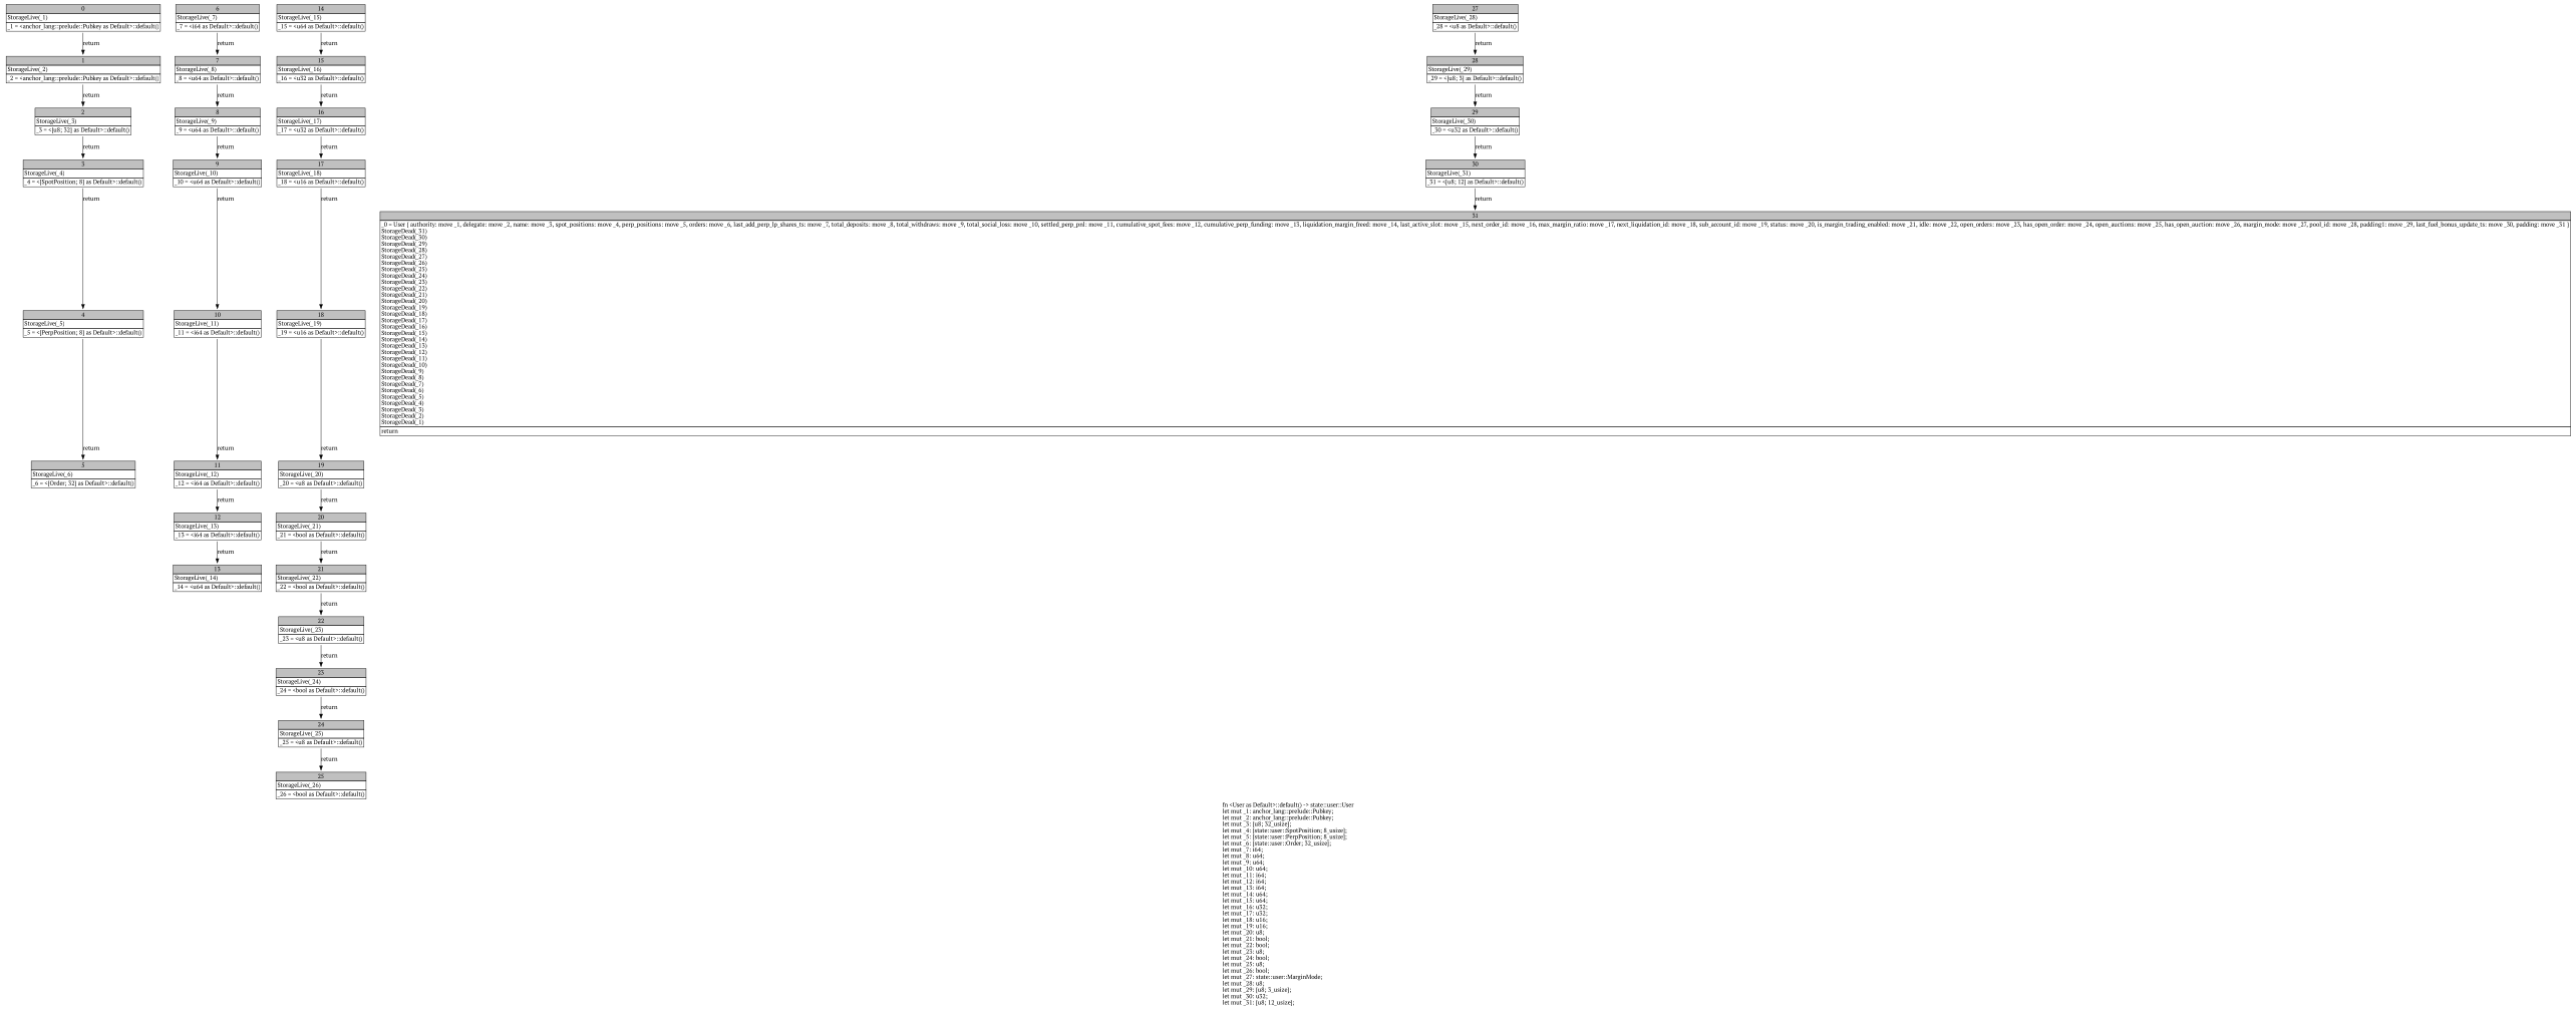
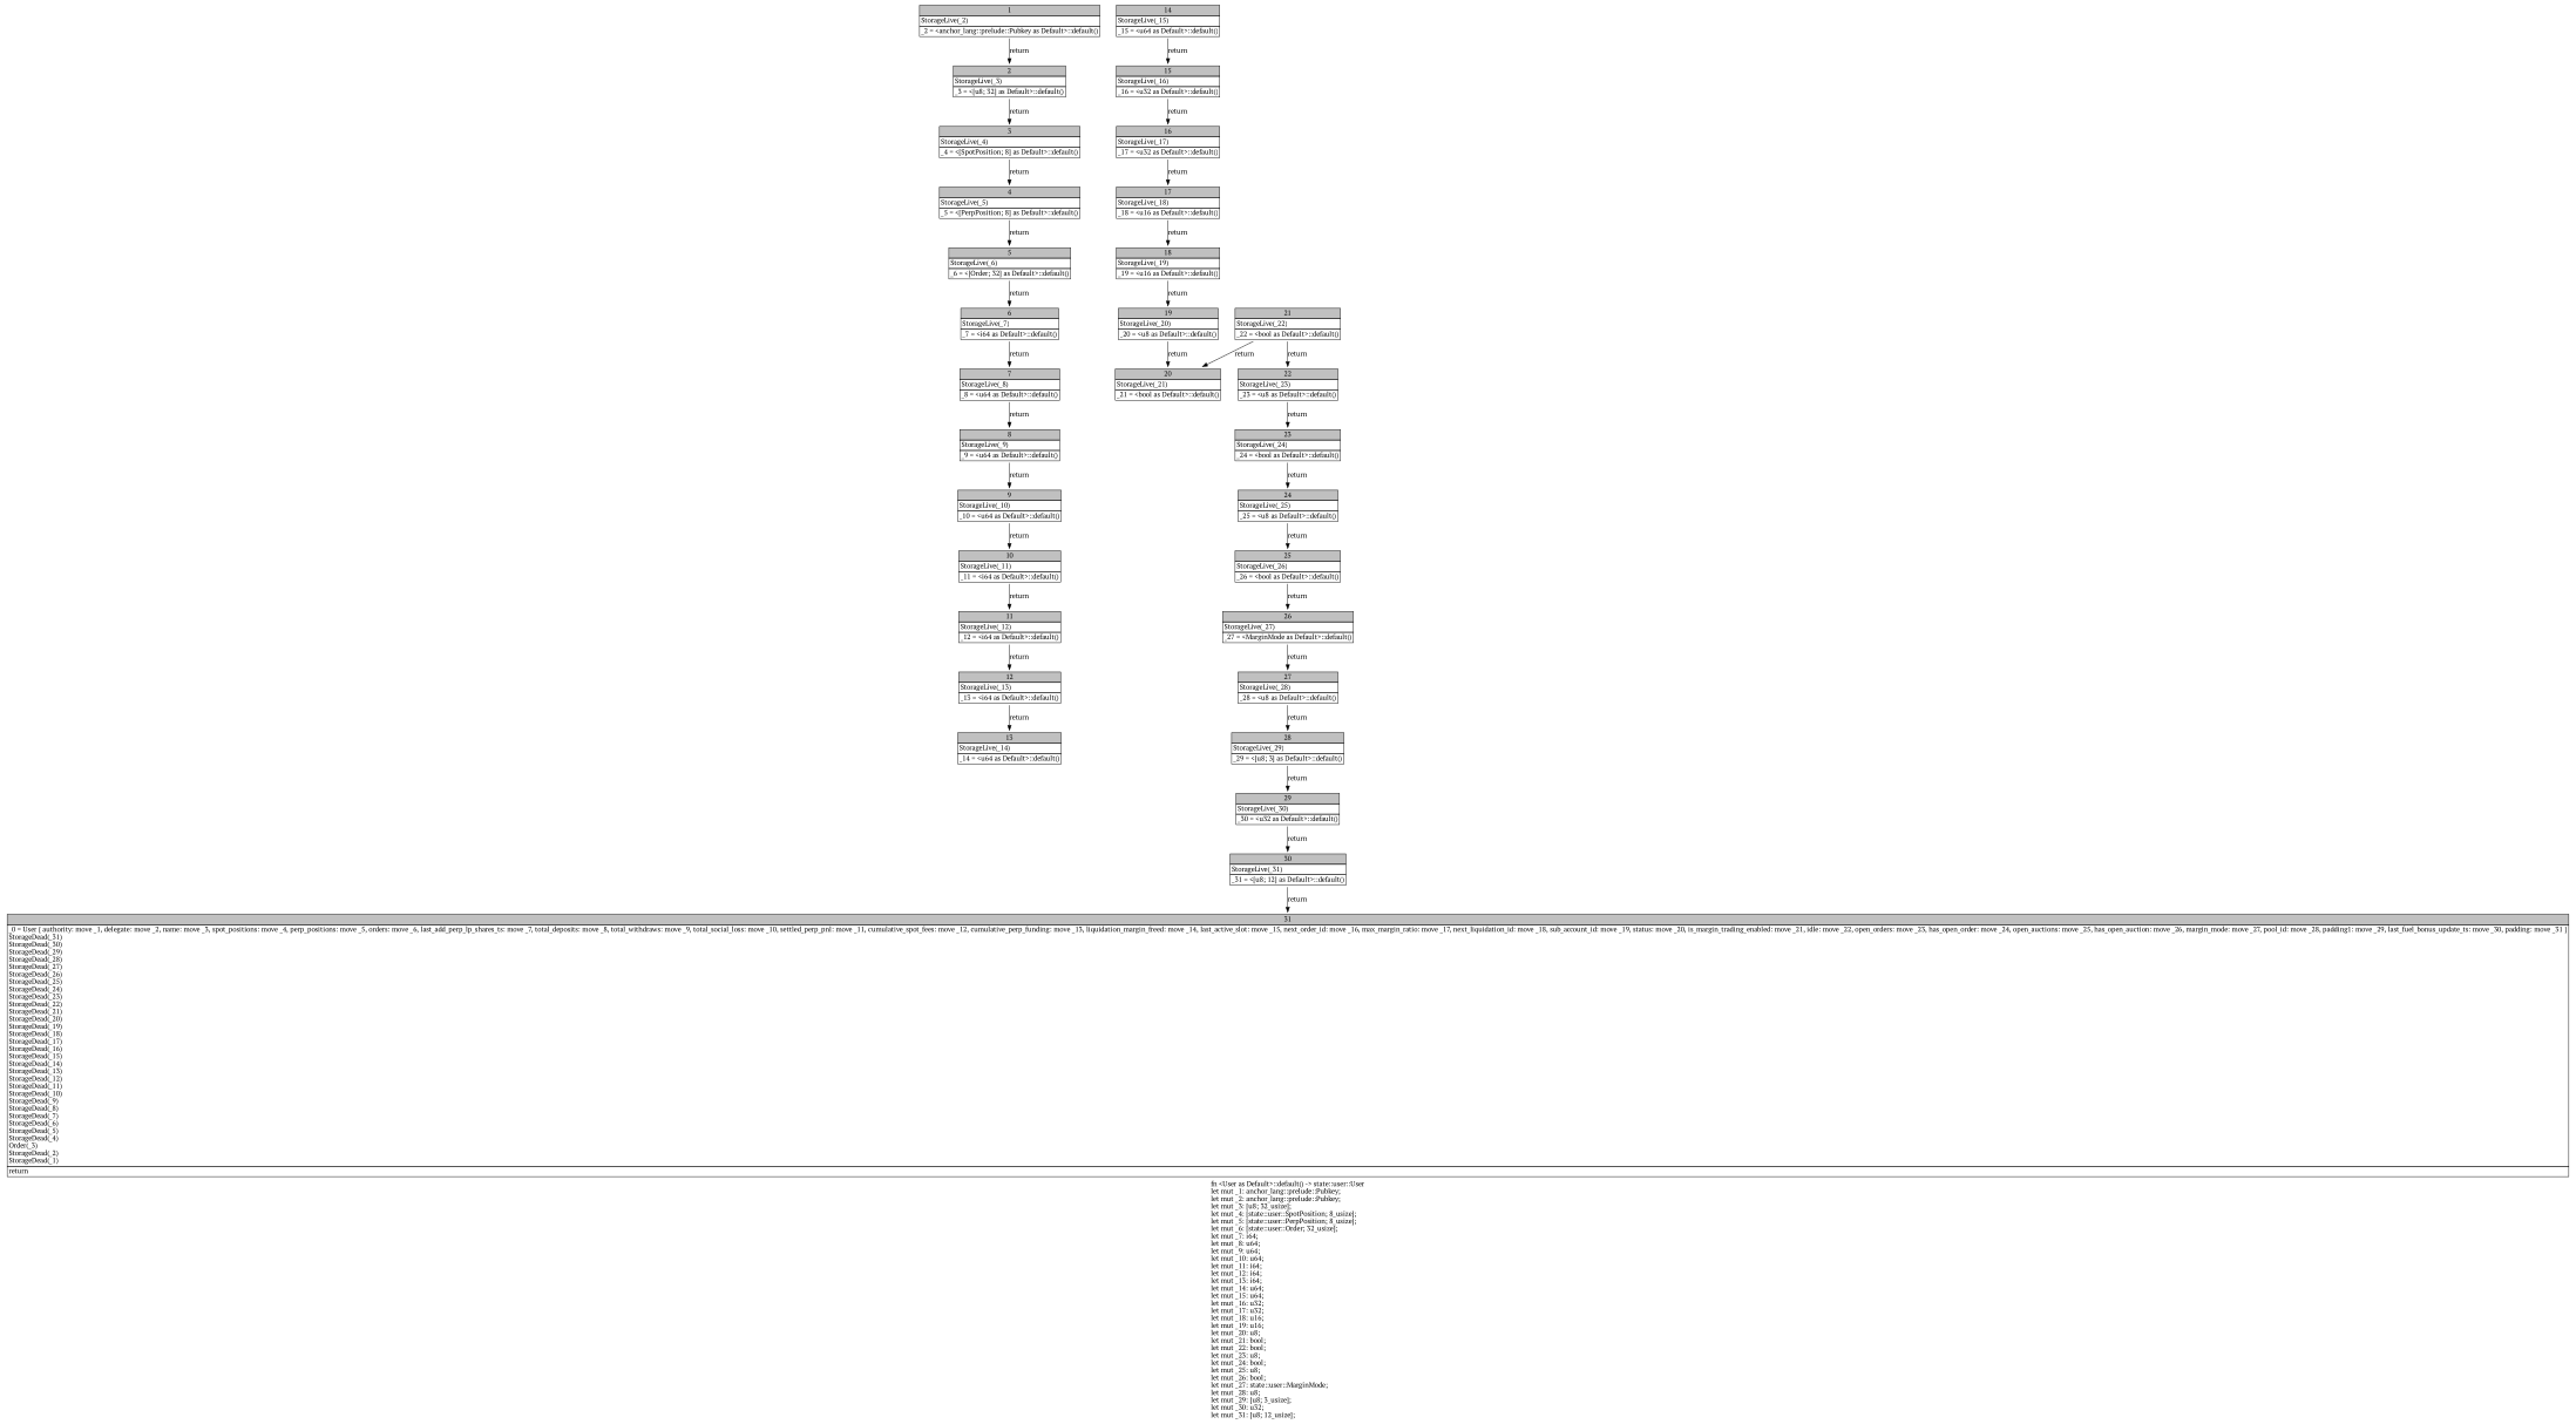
  digraph {
    fontname="PT Serif"
    label=<fn &lt;User as Default&gt;::default() -&gt; state::user::User<br align="left"/>let mut _1: anchor_lang::prelude::Pubkey;<br align="left"/>let mut _2: anchor_lang::prelude::Pubkey;<br align="left"/>let mut _3: [u8; 32_usize];<br align="left"/>let mut _4: [state::user::SpotPosition; 8_usize];<br align="left"/>let mut _5: [state::user::PerpPosition; 8_usize];<br align="left"/>let mut _6: [state::user::Order; 32_usize];<br align="left"/>let mut _7: i64;<br align="left"/>let mut _8: u64;<br align="left"/>let mut _9: u64;<br align="left"/>let mut _10: u64;<br align="left"/>let mut _11: i64;<br align="left"/>let mut _12: i64;<br align="left"/>let mut _13: i64;<br align="left"/>let mut _14: u64;<br align="left"/>let mut _15: u64;<br align="left"/>let mut _16: u32;<br align="left"/>let mut _17: u32;<br align="left"/>let mut _18: u16;<br align="left"/>let mut _19: u16;<br align="left"/>let mut _20: u8;<br align="left"/>let mut _21: bool;<br align="left"/>let mut _22: bool;<br align="left"/>let mut _23: u8;<br align="left"/>let mut _24: bool;<br align="left"/>let mut _25: u8;<br align="left"/>let mut _26: bool;<br align="left"/>let mut _27: state::user::MarginMode;<br align="left"/>let mut _28: u8;<br align="left"/>let mut _29: [u8; 3_usize];<br align="left"/>let mut _30: u32;<br align="left"/>let mut _31: [u8; 12_usize];<br align="left"/>>
    node [fontname="PT Serif" shape=none]
    edge [fontname="PT Serif"]
-   n1 [label=<<table border="0" cellborder="1" cellspacing="0"><tr><td bgcolor="gray" align="center" colspan="1">0</td></tr><tr><td align="left" balign="left">StorageLive(_1)<br/></td></tr><tr><td align="left">_1 = &lt;anchor_lang::prelude::Pubkey as Default&gt;::default()</td></tr></table>>]
    n2 [label=<<table border="0" cellborder="1" cellspacing="0"><tr><td bgcolor="gray" align="center" colspan="1">1</td></tr><tr><td align="left" balign="left">StorageLive(_2)<br/></td></tr><tr><td align="left">_2 = &lt;anchor_lang::prelude::Pubkey as Default&gt;::default()</td></tr></table>>]
    n3 [label=<<table border="0" cellborder="1" cellspacing="0"><tr><td bgcolor="gray" align="center" colspan="1">2</td></tr><tr><td align="left" balign="left">StorageLive(_3)<br/></td></tr><tr><td align="left">_3 = &lt;[u8; 32] as Default&gt;::default()</td></tr></table>>]
    n4 [label=<<table border="0" cellborder="1" cellspacing="0"><tr><td bgcolor="gray" align="center" colspan="1">3</td></tr><tr><td align="left" balign="left">StorageLive(_4)<br/></td></tr><tr><td align="left">_4 = &lt;[SpotPosition; 8] as Default&gt;::default()</td></tr></table>>]
    n5 [label=<<table border="0" cellborder="1" cellspacing="0"><tr><td bgcolor="gray" align="center" colspan="1">4</td></tr><tr><td align="left" balign="left">StorageLive(_5)<br/></td></tr><tr><td align="left">_5 = &lt;[PerpPosition; 8] as Default&gt;::default()</td></tr></table>>]
    n6 [label=<<table border="0" cellborder="1" cellspacing="0"><tr><td bgcolor="gray" align="center" colspan="1">5</td></tr><tr><td align="left" balign="left">StorageLive(_6)<br/></td></tr><tr><td align="left">_6 = &lt;[Order; 32] as Default&gt;::default()</td></tr></table>>]
    n7 [label=<<table border="0" cellborder="1" cellspacing="0"><tr><td bgcolor="gray" align="center" colspan="1">6</td></tr><tr><td align="left" balign="left">StorageLive(_7)<br/></td></tr><tr><td align="left">_7 = &lt;i64 as Default&gt;::default()</td></tr></table>>]
    n8 [label=<<table border="0" cellborder="1" cellspacing="0"><tr><td bgcolor="gray" align="center" colspan="1">7</td></tr><tr><td align="left" balign="left">StorageLive(_8)<br/></td></tr><tr><td align="left">_8 = &lt;u64 as Default&gt;::default()</td></tr></table>>]
    n9 [label=<<table border="0" cellborder="1" cellspacing="0"><tr><td bgcolor="gray" align="center" colspan="1">8</td></tr><tr><td align="left" balign="left">StorageLive(_9)<br/></td></tr><tr><td align="left">_9 = &lt;u64 as Default&gt;::default()</td></tr></table>>]
    n10 [label=<<table border="0" cellborder="1" cellspacing="0"><tr><td bgcolor="gray" align="center" colspan="1">9</td></tr><tr><td align="left" balign="left">StorageLive(_10)<br/></td></tr><tr><td align="left">_10 = &lt;u64 as Default&gt;::default()</td></tr></table>>]
    n11 [label=<<table border="0" cellborder="1" cellspacing="0"><tr><td bgcolor="gray" align="center" colspan="1">10</td></tr><tr><td align="left" balign="left">StorageLive(_11)<br/></td></tr><tr><td align="left">_11 = &lt;i64 as Default&gt;::default()</td></tr></table>>]
    n12 [label=<<table border="0" cellborder="1" cellspacing="0"><tr><td bgcolor="gray" align="center" colspan="1">11</td></tr><tr><td align="left" balign="left">StorageLive(_12)<br/></td></tr><tr><td align="left">_12 = &lt;i64 as Default&gt;::default()</td></tr></table>>]
    n13 [label=<<table border="0" cellborder="1" cellspacing="0"><tr><td bgcolor="gray" align="center" colspan="1">12</td></tr><tr><td align="left" balign="left">StorageLive(_13)<br/></td></tr><tr><td align="left">_13 = &lt;i64 as Default&gt;::default()</td></tr></table>>]
    n14 [label=<<table border="0" cellborder="1" cellspacing="0"><tr><td bgcolor="gray" align="center" colspan="1">13</td></tr><tr><td align="left" balign="left">StorageLive(_14)<br/></td></tr><tr><td align="left">_14 = &lt;u64 as Default&gt;::default()</td></tr></table>>]
    n15 [label=<<table border="0" cellborder="1" cellspacing="0"><tr><td bgcolor="gray" align="center" colspan="1">14</td></tr><tr><td align="left" balign="left">StorageLive(_15)<br/></td></tr><tr><td align="left">_15 = &lt;u64 as Default&gt;::default()</td></tr></table>>]
    n16 [label=<<table border="0" cellborder="1" cellspacing="0"><tr><td bgcolor="gray" align="center" colspan="1">15</td></tr><tr><td align="left" balign="left">StorageLive(_16)<br/></td></tr><tr><td align="left">_16 = &lt;u32 as Default&gt;::default()</td></tr></table>>]
    n17 [label=<<table border="0" cellborder="1" cellspacing="0"><tr><td bgcolor="gray" align="center" colspan="1">16</td></tr><tr><td align="left" balign="left">StorageLive(_17)<br/></td></tr><tr><td align="left">_17 = &lt;u32 as Default&gt;::default()</td></tr></table>>]
    n18 [label=<<table border="0" cellborder="1" cellspacing="0"><tr><td bgcolor="gray" align="center" colspan="1">17</td></tr><tr><td align="left" balign="left">StorageLive(_18)<br/></td></tr><tr><td align="left">_18 = &lt;u16 as Default&gt;::default()</td></tr></table>>]
    n19 [label=<<table border="0" cellborder="1" cellspacing="0"><tr><td bgcolor="gray" align="center" colspan="1">18</td></tr><tr><td align="left" balign="left">StorageLive(_19)<br/></td></tr><tr><td align="left">_19 = &lt;u16 as Default&gt;::default()</td></tr></table>>]
    n20 [label=<<table border="0" cellborder="1" cellspacing="0"><tr><td bgcolor="gray" align="center" colspan="1">19</td></tr><tr><td align="left" balign="left">StorageLive(_20)<br/></td></tr><tr><td align="left">_20 = &lt;u8 as Default&gt;::default()</td></tr></table>>]
    n21 [label=<<table border="0" cellborder="1" cellspacing="0"><tr><td bgcolor="gray" align="center" colspan="1">20</td></tr><tr><td align="left" balign="left">StorageLive(_21)<br/></td></tr><tr><td align="left">_21 = &lt;bool as Default&gt;::default()</td></tr></table>>]
    n22 [label=<<table border="0" cellborder="1" cellspacing="0"><tr><td bgcolor="gray" align="center" colspan="1">21</td></tr><tr><td align="left" balign="left">StorageLive(_22)<br/></td></tr><tr><td align="left">_22 = &lt;bool as Default&gt;::default()</td></tr></table>>]
    n23 [label=<<table border="0" cellborder="1" cellspacing="0"><tr><td bgcolor="gray" align="center" colspan="1">22</td></tr><tr><td align="left" balign="left">StorageLive(_23)<br/></td></tr><tr><td align="left">_23 = &lt;u8 as Default&gt;::default()</td></tr></table>>]
    n24 [label=<<table border="0" cellborder="1" cellspacing="0"><tr><td bgcolor="gray" align="center" colspan="1">23</td></tr><tr><td align="left" balign="left">StorageLive(_24)<br/></td></tr><tr><td align="left">_24 = &lt;bool as Default&gt;::default()</td></tr></table>>]
    n25 [label=<<table border="0" cellborder="1" cellspacing="0"><tr><td bgcolor="gray" align="center" colspan="1">24</td></tr><tr><td align="left" balign="left">StorageLive(_25)<br/></td></tr><tr><td align="left">_25 = &lt;u8 as Default&gt;::default()</td></tr></table>>]
    n26 [label=<<table border="0" cellborder="1" cellspacing="0"><tr><td bgcolor="gray" align="center" colspan="1">25</td></tr><tr><td align="left" balign="left">StorageLive(_26)<br/></td></tr><tr><td align="left">_26 = &lt;bool as Default&gt;::default()</td></tr></table>>]
+   n27 [label=<<table border="0" cellborder="1" cellspacing="0"><tr><td bgcolor="gray" align="center" colspan="1">26</td></tr><tr><td align="left" balign="left">StorageLive(_27)<br/></td></tr><tr><td align="left">_27 = &lt;MarginMode as Default&gt;::default()</td></tr></table>>]
    n28 [label=<<table border="0" cellborder="1" cellspacing="0"><tr><td bgcolor="gray" align="center" colspan="1">27</td></tr><tr><td align="left" balign="left">StorageLive(_28)<br/></td></tr><tr><td align="left">_28 = &lt;u8 as Default&gt;::default()</td></tr></table>>]
    n29 [label=<<table border="0" cellborder="1" cellspacing="0"><tr><td bgcolor="gray" align="center" colspan="1">28</td></tr><tr><td align="left" balign="left">StorageLive(_29)<br/></td></tr><tr><td align="left">_29 = &lt;[u8; 3] as Default&gt;::default()</td></tr></table>>]
    n30 [label=<<table border="0" cellborder="1" cellspacing="0"><tr><td bgcolor="gray" align="center" colspan="1">29</td></tr><tr><td align="left" balign="left">StorageLive(_30)<br/></td></tr><tr><td align="left">_30 = &lt;u32 as Default&gt;::default()</td></tr></table>>]
    n31 [label=<<table border="0" cellborder="1" cellspacing="0"><tr><td bgcolor="gray" align="center" colspan="1">30</td></tr><tr><td align="left" balign="left">StorageLive(_31)<br/></td></tr><tr><td align="left">_31 = &lt;[u8; 12] as Default&gt;::default()</td></tr></table>>]
-   n32 [label=<<table border="0" cellborder="1" cellspacing="0"><tr><td bgcolor="gray" align="center" colspan="1">31</td></tr><tr><td align="left" balign="left">_0 = User { authority: move _1, delegate: move _2, name: move _3, spot_positions: move _4, perp_positions: move _5, orders: move _6, last_add_perp_lp_shares_ts: move _7, total_deposits: move _8, total_withdraws: move _9, total_social_loss: move _10, settled_perp_pnl: move _11, cumulative_spot_fees: move _12, cumulative_perp_funding: move _13, liquidation_margin_freed: move _14, last_active_slot: move _15, next_order_id: move _16, max_margin_ratio: move _17, next_liquidation_id: move _18, sub_account_id: move _19, status: move _20, is_margin_trading_enabled: move _21, idle: move _22, open_orders: move _23, has_open_order: move _24, open_auctions: move _25, has_open_auction: move _26, margin_mode: move _27, pool_id: move _28, padding1: move _29, last_fuel_bonus_update_ts: move _30, padding: move _31 }<br/>StorageDead(_31)<br/>StorageDead(_30)<br/>StorageDead(_29)<br/>StorageDead(_28)<br/>StorageDead(_27)<br/>StorageDead(_26)<br/>StorageDead(_25)<br/>StorageDead(_24)<br/>StorageDead(_23)<br/>StorageDead(_22)<br/>StorageDead(_21)<br/>StorageDead(_20)<br/>StorageDead(_19)<br/>StorageDead(_18)<br/>StorageDead(_17)<br/>StorageDead(_16)<br/>StorageDead(_15)<br/>StorageDead(_14)<br/>StorageDead(_13)<br/>StorageDead(_12)<br/>StorageDead(_11)<br/>StorageDead(_10)<br/>StorageDead(_9)<br/>StorageDead(_8)<br/>StorageDead(_7)<br/>StorageDead(_6)<br/>StorageDead(_5)<br/>StorageDead(_4)<br/>StorageDead(_3)<br/>StorageDead(_2)<br/>StorageDead(_1)<br/></td></tr><tr><td align="left">return</td></tr></table>>]
-   n1 -> n2 [label=return]
+   n32 [label=<<table border="0" cellborder="1" cellspacing="0"><tr><td bgcolor="gray" align="center" colspan="1">31</td></tr><tr><td align="left" balign="left">_0 = User { authority: move _1, delegate: move _2, name: move _3, spot_positions: move _4, perp_positions: move _5, orders: move _6, last_add_perp_lp_shares_ts: move _7, total_deposits: move _8, total_withdraws: move _9, total_social_loss: move _10, settled_perp_pnl: move _11, cumulative_spot_fees: move _12, cumulative_perp_funding: move _13, liquidation_margin_freed: move _14, last_active_slot: move _15, next_order_id: move _16, max_margin_ratio: move _17, next_liquidation_id: move _18, sub_account_id: move _19, status: move _20, is_margin_trading_enabled: move _21, idle: move _22, open_orders: move _23, has_open_order: move _24, open_auctions: move _25, has_open_auction: move _26, margin_mode: move _27, pool_id: move _28, padding1: move _29, last_fuel_bonus_update_ts: move _30, padding: move _31 }<br/>StorageDead(_31)<br/>StorageDead(_30)<br/>StorageDead(_29)<br/>StorageDead(_28)<br/>StorageDead(_27)<br/>StorageDead(_26)<br/>StorageDead(_25)<br/>StorageDead(_24)<br/>StorageDead(_23)<br/>StorageDead(_22)<br/>StorageDead(_21)<br/>StorageDead(_20)<br/>StorageDead(_19)<br/>StorageDead(_18)<br/>StorageDead(_17)<br/>StorageDead(_16)<br/>StorageDead(_15)<br/>StorageDead(_14)<br/>StorageDead(_13)<br/>StorageDead(_12)<br/>StorageDead(_11)<br/>StorageDead(_10)<br/>StorageDead(_9)<br/>StorageDead(_8)<br/>StorageDead(_7)<br/>StorageDead(_6)<br/>StorageDead(_5)<br/>StorageDead(_4)<br/>Order(_3)<br/>StorageDead(_2)<br/>StorageDead(_1)<br/></td></tr><tr><td align="left">return</td></tr></table>>]
    n2 -> n3 [label=return]
    n3 -> n4 [label=return]
    n4 -> n5 [label=return]
    n5 -> n6 [label=return]
+   n6 -> n7 [label=return]
    n7 -> n8 [label=return]
    n8 -> n9 [label=return]
    n9 -> n10 [label=return]
    n10 -> n11 [label=return]
    n11 -> n12 [label=return]
    n12 -> n13 [label=return]
    n13 -> n14 [label=return]
    n15 -> n16 [label=return]
    n16 -> n17 [label=return]
    n17 -> n18 [label=return]
    n18 -> n19 [label=return]
    n19 -> n20 [label=return]
    n20 -> n21 [label=return]
-   n21 -> n22 [label=return]
+   n22 -> n21 [label=return]
    n22 -> n23 [label=return]
    n23 -> n24 [label=return]
    n24 -> n25 [label=return]
    n25 -> n26 [label=return]
+   n26 -> n27 [label=return]
+   n27 -> n28 [label=return]
    n28 -> n29 [label=return]
    n29 -> n30 [label=return]
    n30 -> n31 [label=return]
    n31 -> n32 [label=return]
  }
